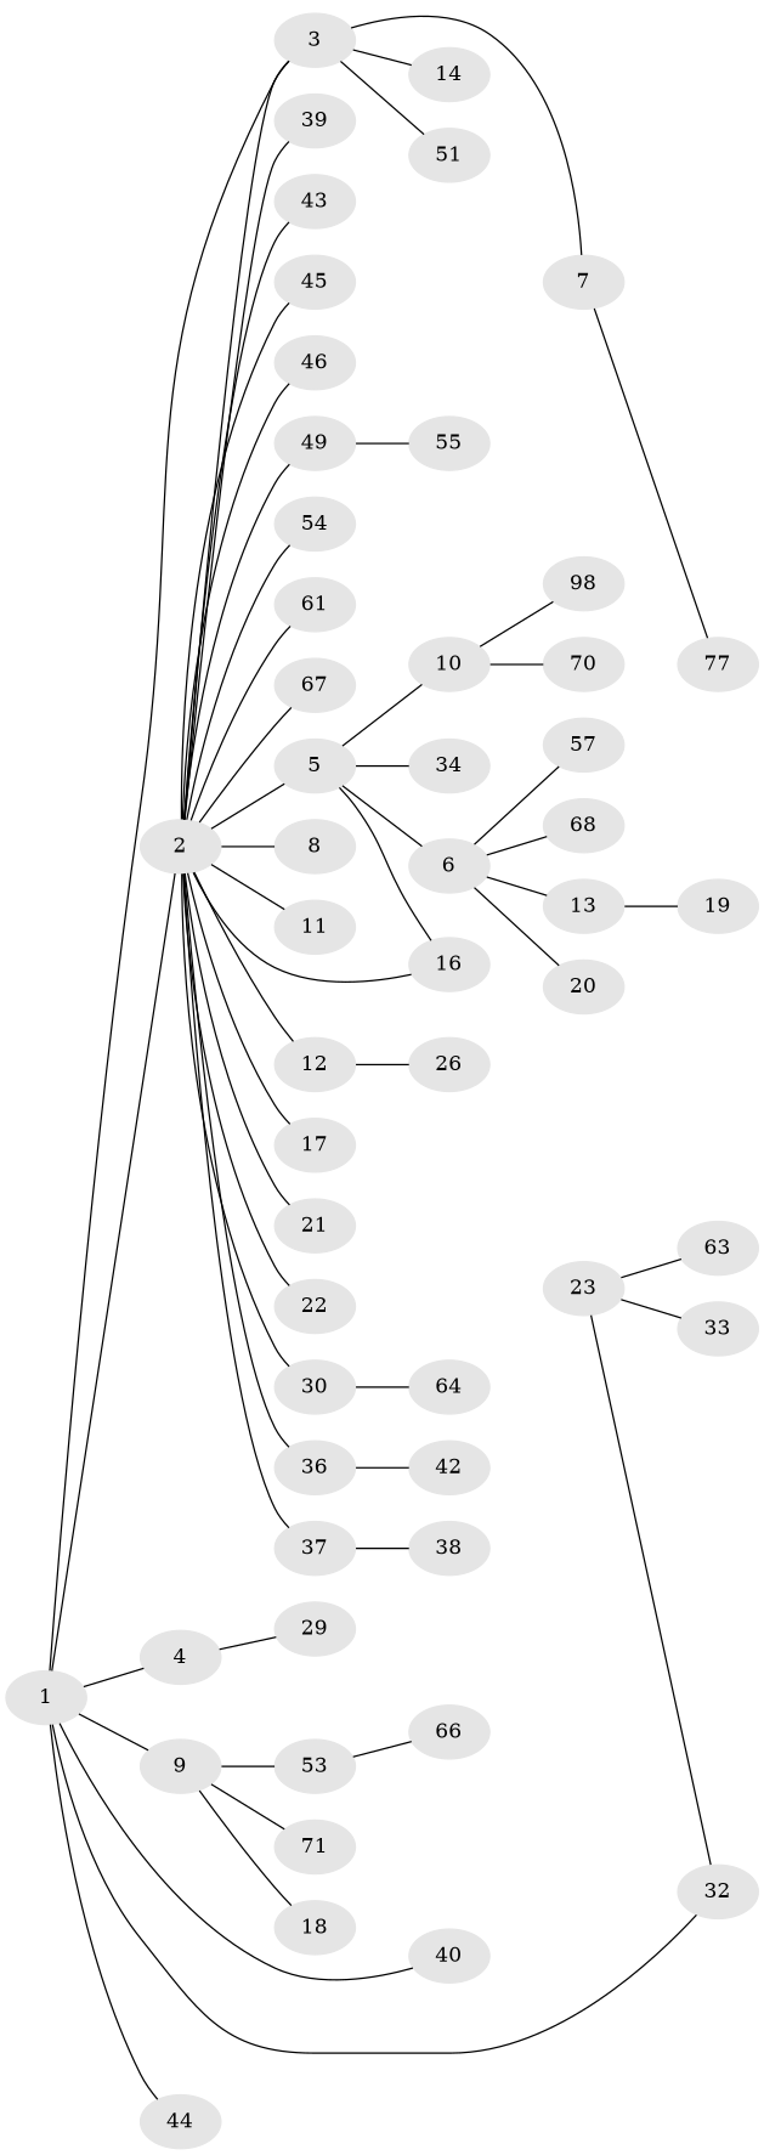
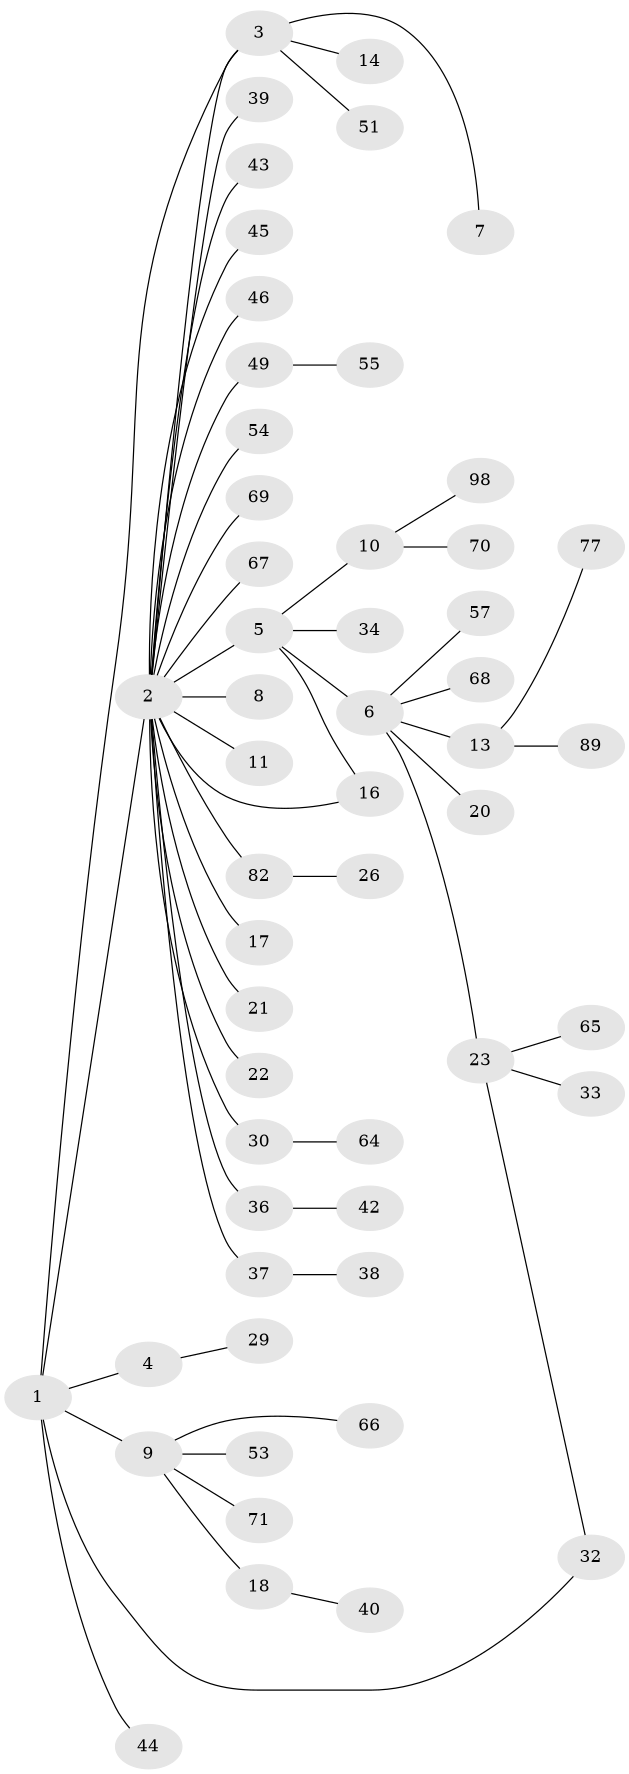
  graph {
    rankdir=LR
    node [color=gray90 style=filled]
    1 [super="+27"]
    2 [super="+58"]
    3 [super="+28"]
    4 [super="+60"]
    9 [super="+47"]
    32 [super="+62"]
    40
    44
    5 [super="+31"]
    8
    11
-   12 [super="+41"]
+   12 [super="+41" label=82]
    16 [super="+35"]
    17 [super="+52"]
    21
    22
    30
    36 [super="+56"]
    37
    39
    43
    45
    46
    49 [super="+72"]
    54
-   61 [super="+76"]
+   61 [super="+76" label=69]
    67 [super="+73"]
    7
    14
    51
    29 [super="+48"]
    18 [super="+24"]
    53
    66
    71
    6 [super="+15"]
    10 [super="+69"]
    34
    26
    64 [super="+75"]
    42
    38
    55
    13 [super="+25"]
    20
    23 [super="+65"]
    57 [super="+59"]
    68
    70
    n50 [label=98 super="+79"]
-   19
+   19 [label=89]
    77
    33
-   63
+   63 [label=65]
    1 -- 2
    1 -- 3 [weight=2]
    1 -- 4
    1 -- 9
    1 -- 32
-   1 -- 40
+   18 -- 40
    1 -- 44
    2 -- 3
    2 -- 5
    2 -- 8
    2 -- 11
    2 -- 12
    2 -- 16
    2 -- 17
    2 -- 21
    2 -- 22
    2 -- 30
    2 -- 36
    2 -- 37
    2 -- 39
    2 -- 43
    2 -- 45
    2 -- 46
    2 -- 49
    2 -- 54
    2 -- 61
    2 -- 67
    3 -- 7
    3 -- 14
    3 -- 51
    4 -- 29
    9 -- 18
    9 -- 53
-   53 -- 66
+   9 -- 66
    9 -- 71
    5 -- 16
    5 -- 6
    5 -- 10
    5 -- 34
    12 -- 26
    30 -- 64
    36 -- 42
    37 -- 38
    49 -- 55
    6 -- 13
    6 -- 20
+   6 -- 23
    6 -- 57
    6 -- 68
    10 -- 70
    10 -- n50
    13 -- 19
-   7 -- 77
+   13 -- 77
    23 -- 32
    23 -- 33
    23 -- 63
  }
